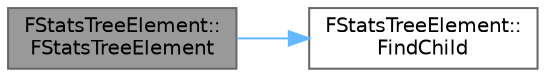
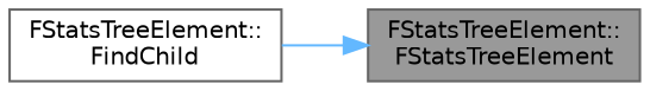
  digraph {
    rankdir=RL
    node [fontname=Helvetica fontsize=10 shape=box style=filled]
    n1 [color=gray40 fillcolor=grey60 fontcolor=black height=0.2 label="FStatsTreeElement::\lFStatsTreeElement" width=0.4]
    n2 [color=grey40 fillcolor=white height=0.2 label="FStatsTreeElement::\lFindChild" width=0.4]
-   n2 -> n1 [color=steelblue1 dir=back fontname=Helvetica fontsize=10 labelfontname=Helvetica labelfontsize=10 style=solid]
+   n1 -> n2 [color=steelblue1 dir=back fontname=Helvetica fontsize=10 labelfontname=Helvetica labelfontsize=10 style=solid]
  }
